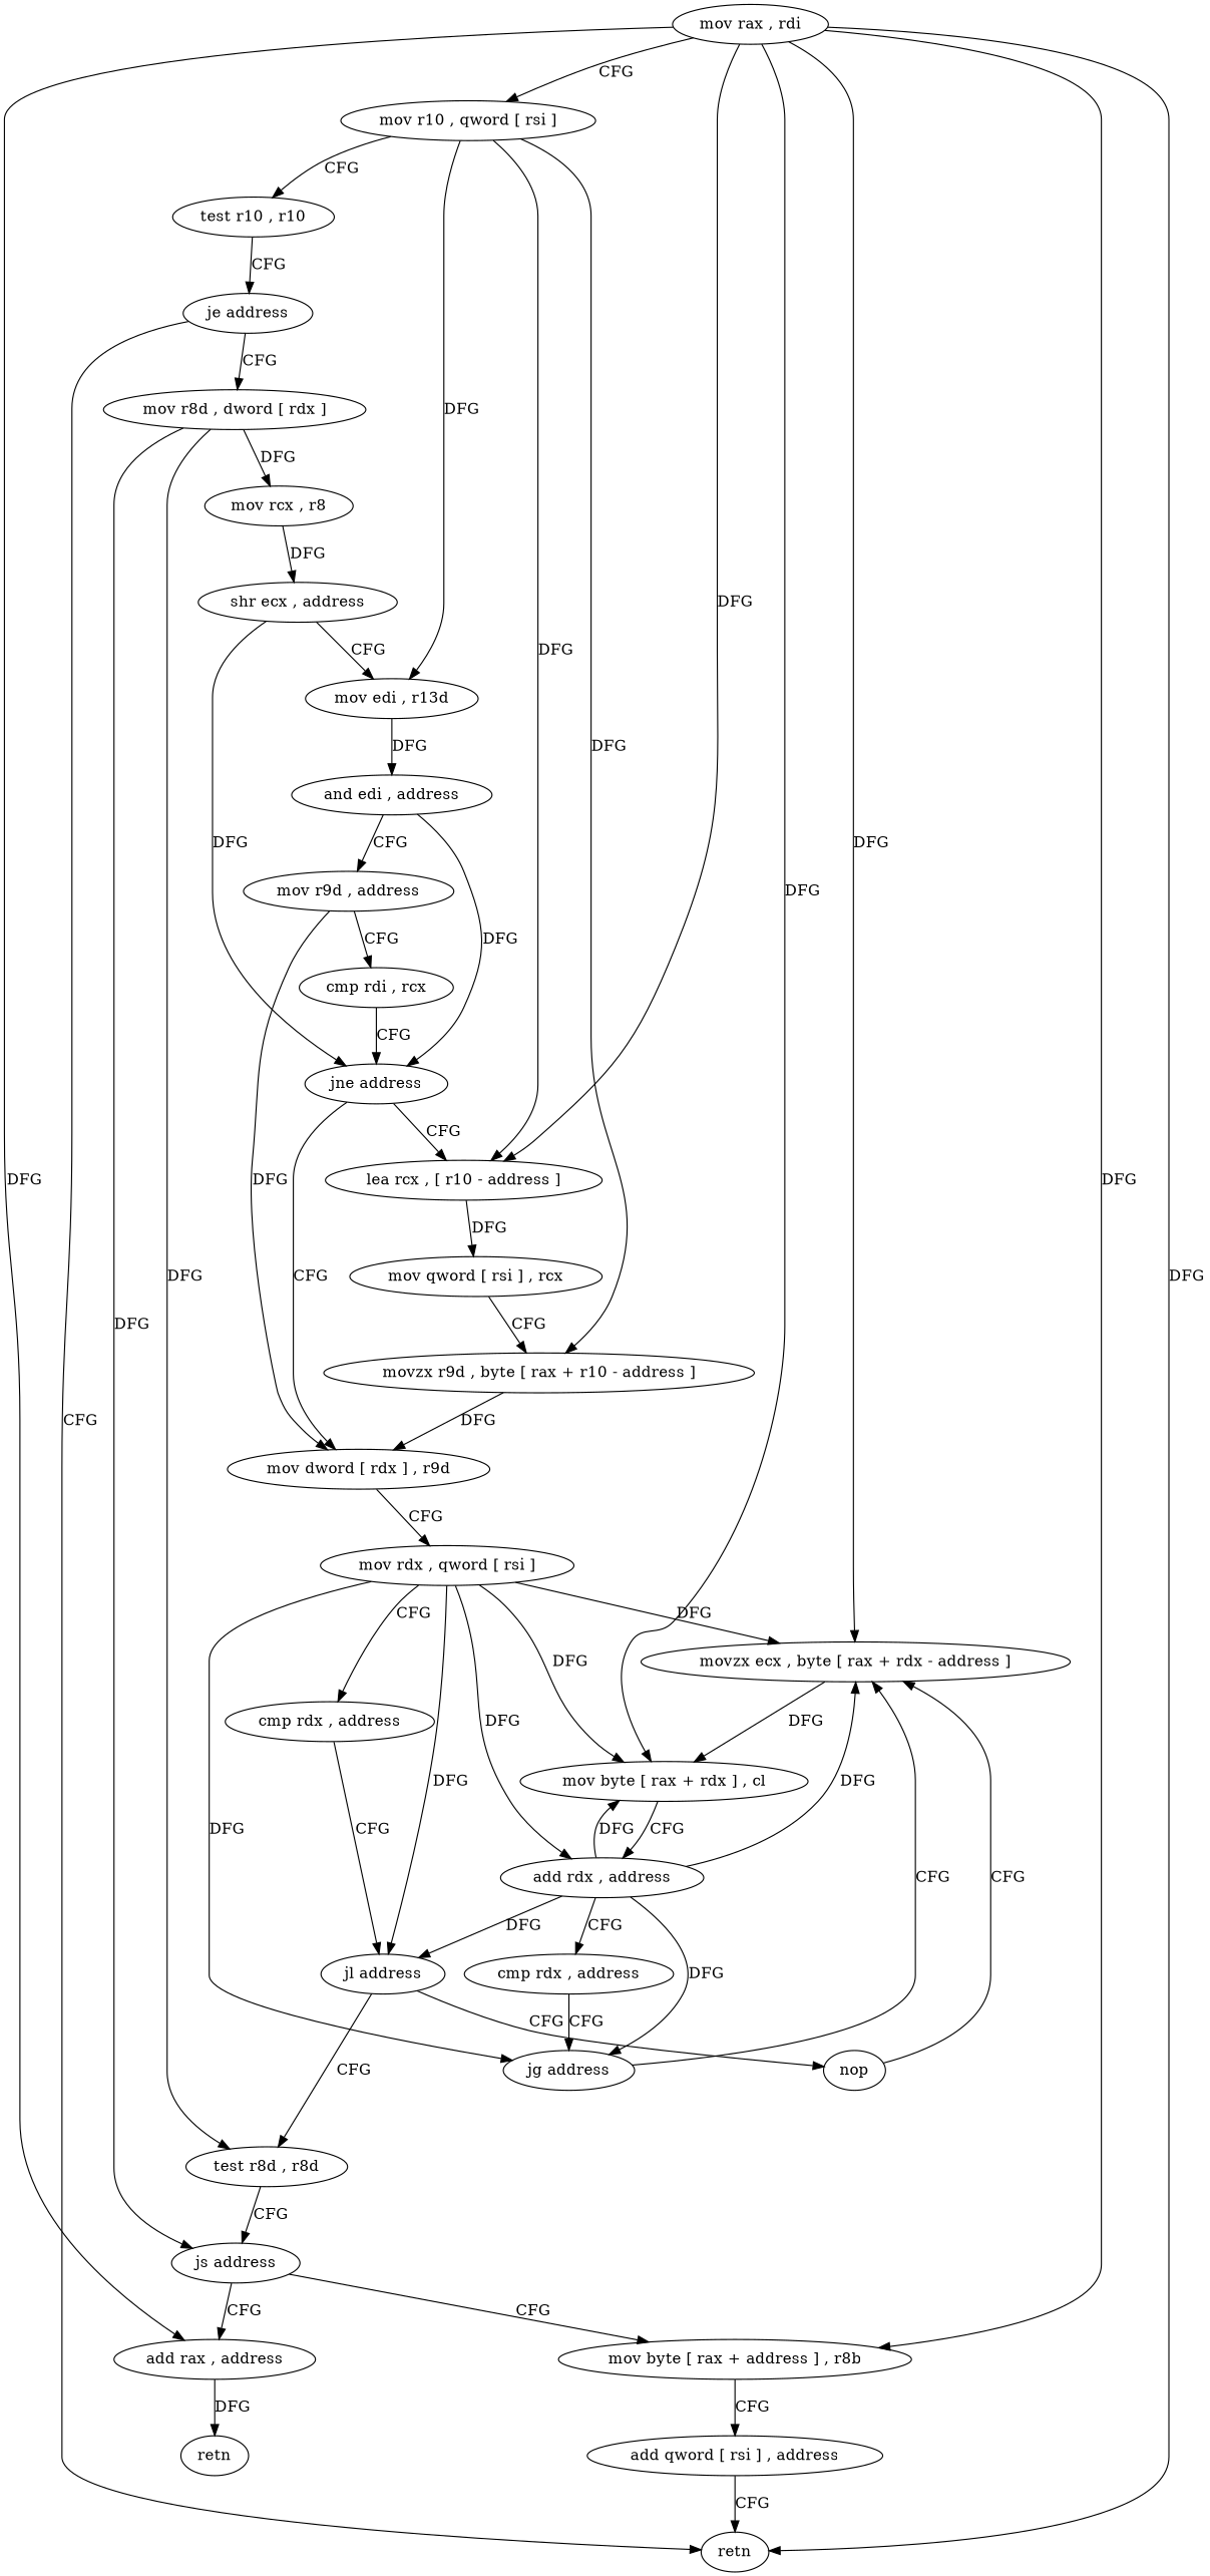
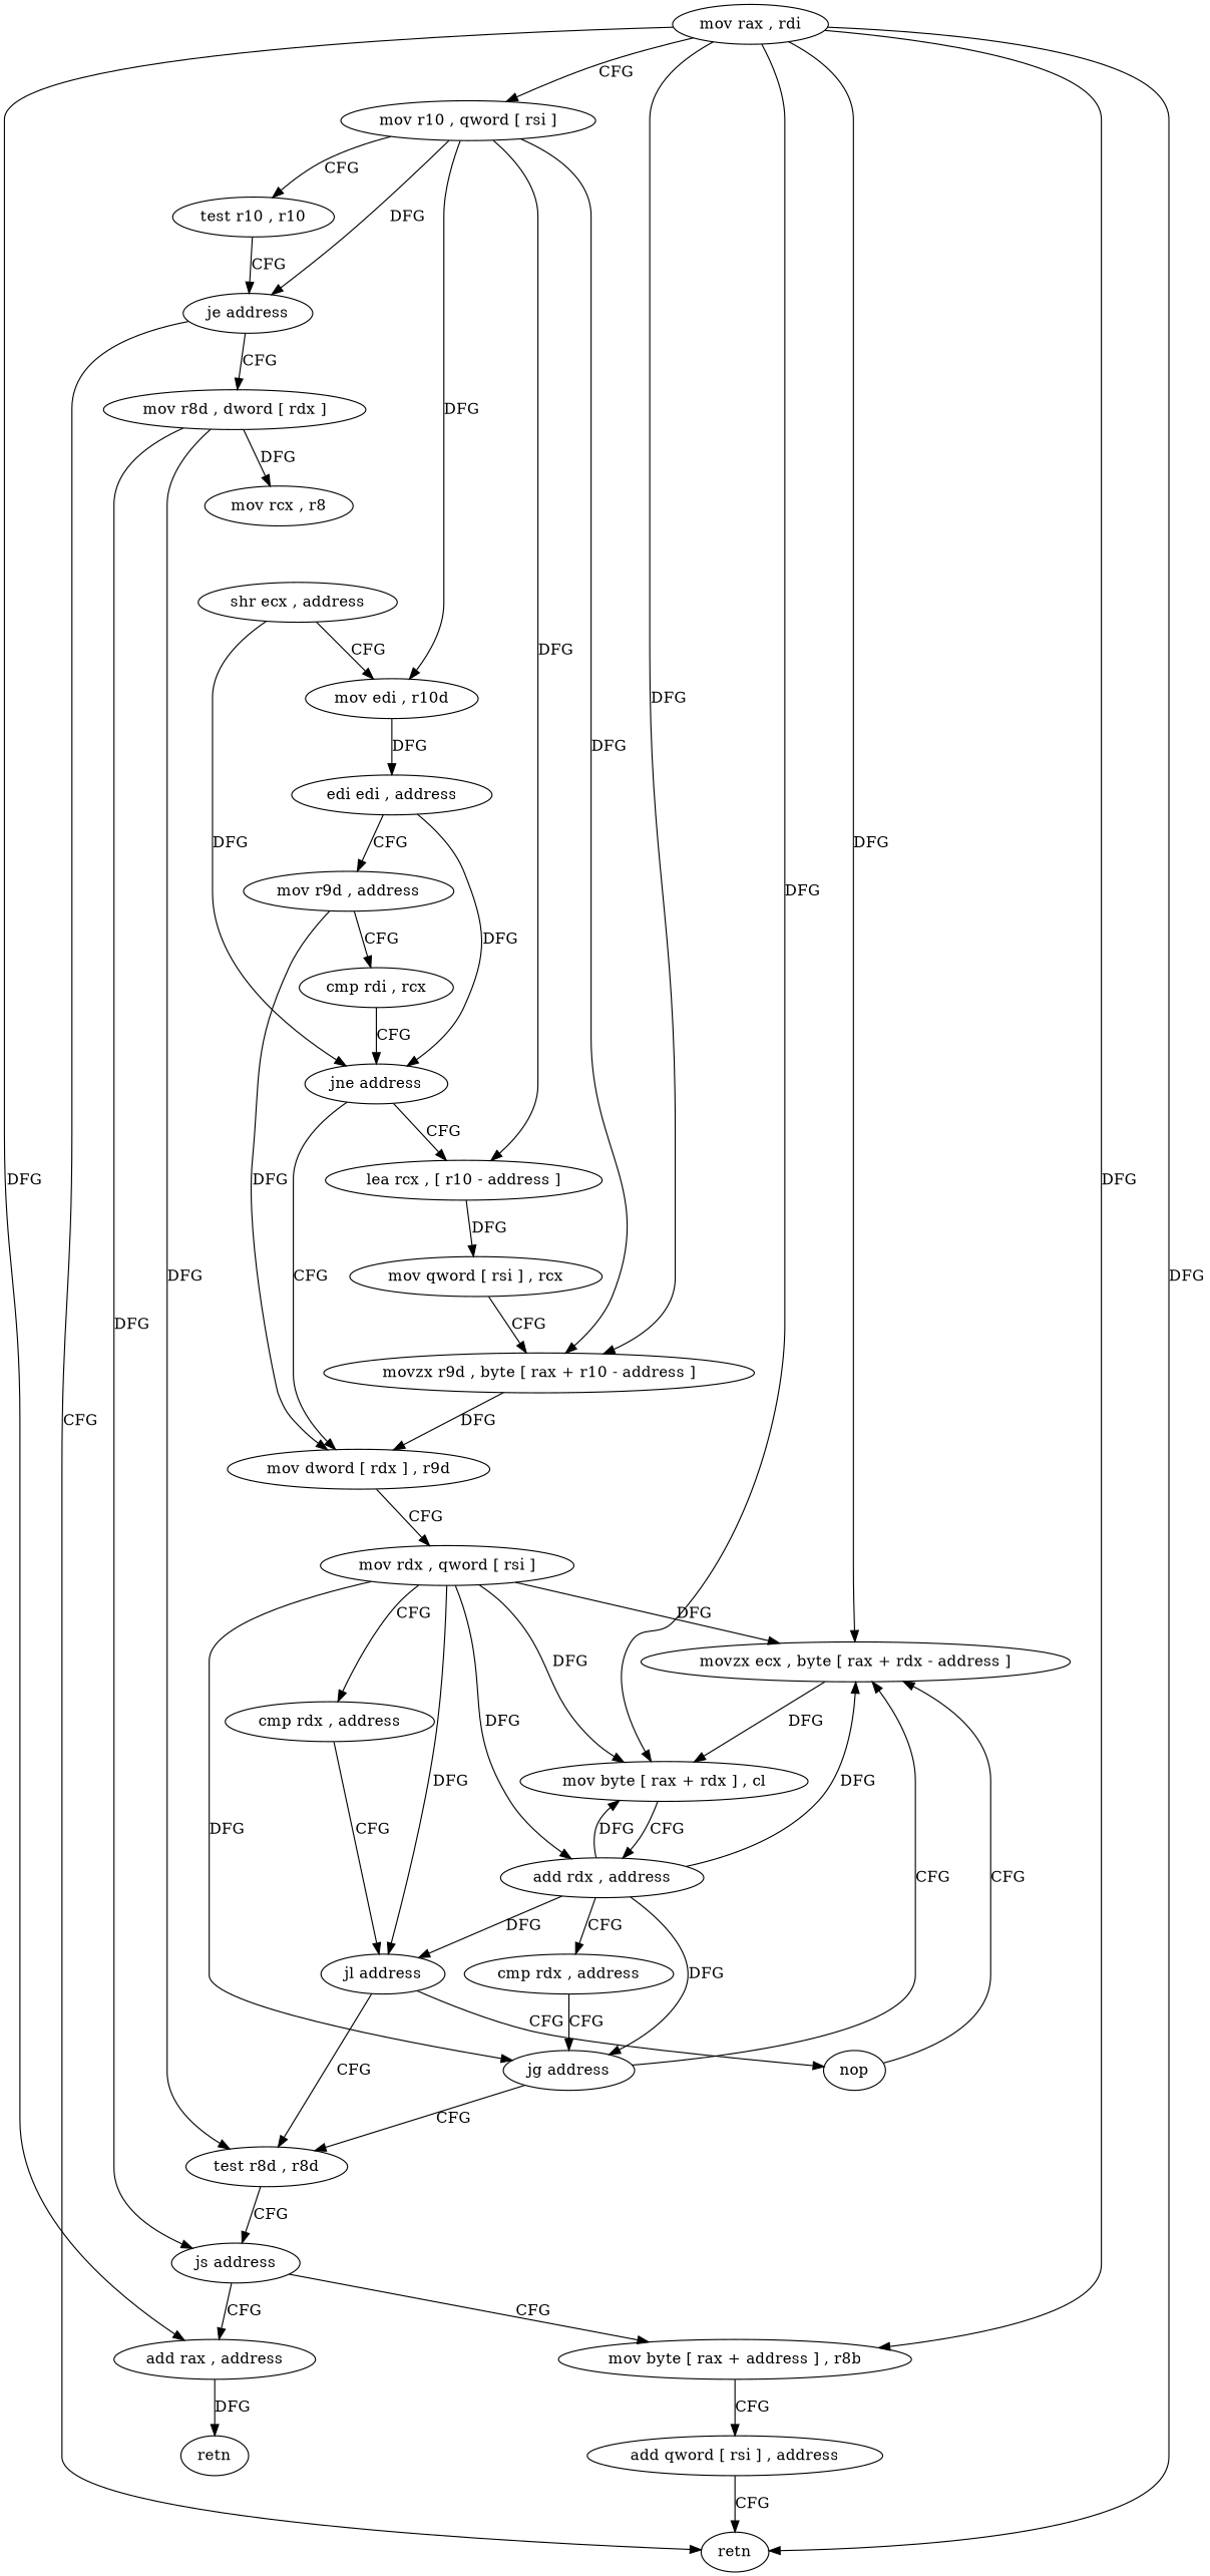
  digraph {
    n1 [label="mov rax , rdi"]
    n2 [label="mov r10 , qword [ rsi ]"]
    n3 [label=retn]
    n4 [label="movzx r9d , byte [ rax + r10 - address ]"]
    n5 [label="add rax , address"]
    n6 [label="mov byte [ rax + address ] , r8b"]
    n7 [label="movzx ecx , byte [ rax + rdx - address ]"]
    n8 [label="mov byte [ rax + rdx ] , cl"]
    n9 [label="test r10 , r10"]
    n10 [label="je address"]
-   n11 [label="mov edi , r13d"]
+   n11 [label="mov edi , r10d"]
    n12 [label="lea rcx , [ r10 - address ]"]
    n13 [label="mov dword [ rdx ] , r9d"]
    n14 [label=retn]
    n15 [label="add qword [ rsi ] , address"]
    n16 [label="add rdx , address"]
    n17 [label="mov r8d , dword [ rdx ]"]
-   n18 [label="and edi , address"]
+   n18 [label="edi edi , address"]
    n19 [label="mov qword [ rsi ] , rcx"]
    n20 [label="mov rcx , r8"]
    n21 [label="js address"]
    n22 [label="test r8d , r8d"]
    n23 [label="shr ecx , address"]
    n24 [label="jne address"]
    n25 [label="mov r9d , address"]
    n26 [label="cmp rdi , rcx"]
    n27 [label="mov rdx , qword [ rsi ]"]
    n28 [label="cmp rdx , address"]
    n29 [label="jl address"]
    n30 [label="jg address"]
    n31 [label=nop]
    n32 [label="cmp rdx , address"]
    n1 -> n2 [label=CFG]
    n1 -> n3 [label=DFG]
-   n1 -> n12 [label=DFG]
+   n1 -> n4 [label=DFG]
    n1 -> n5 [label=DFG]
    n1 -> n6 [label=DFG]
    n1 -> n7 [label=DFG]
    n1 -> n8 [label=DFG]
    n2 -> n4 [label=DFG]
    n2 -> n9 [label=CFG]
+   n2 -> n10 [label=DFG]
    n2 -> n11 [label=DFG]
    n2 -> n12 [label=DFG]
    n4 -> n13 [label=DFG]
    n5 -> n14 [label=DFG]
    n6 -> n15 [label=CFG]
    n7 -> n8 [label=DFG]
    n8 -> n16 [label=CFG]
    n9 -> n10 [label=CFG]
    n10 -> n3 [label=CFG]
    n10 -> n17 [label=CFG]
    n11 -> n18 [label=DFG]
    n12 -> n19 [label=DFG]
    n13 -> n27 [label=CFG]
    n15 -> n3 [label=CFG]
    n16 -> n7 [label=DFG]
    n16 -> n8 [label=DFG]
    n16 -> n29 [label=DFG]
    n16 -> n30 [label=DFG]
    n16 -> n32 [label=CFG]
    n17 -> n20 [label=DFG]
    n17 -> n21 [label=DFG]
    n17 -> n22 [label=DFG]
    n18 -> n24 [label=DFG]
    n18 -> n25 [label=CFG]
    n19 -> n4 [label=CFG]
-   n20 -> n23 [label=DFG]
    n21 -> n5 [label=CFG]
    n21 -> n6 [label=CFG]
    n22 -> n21 [label=CFG]
    n23 -> n11 [label=CFG]
    n23 -> n24 [label=DFG]
    n24 -> n12 [label=CFG]
    n24 -> n13 [label=CFG]
    n25 -> n13 [label=DFG]
    n25 -> n26 [label=CFG]
    n26 -> n24 [label=CFG]
    n27 -> n7 [label=DFG]
    n27 -> n8 [label=DFG]
    n27 -> n16 [label=DFG]
    n27 -> n28 [label=CFG]
    n27 -> n29 [label=DFG]
    n27 -> n30 [label=DFG]
    n28 -> n29 [label=CFG]
    n29 -> n22 [label=CFG]
    n29 -> n31 [label=CFG]
    n30 -> n7 [label=CFG]
+   n30 -> n22 [label=CFG]
    n31 -> n7 [label=CFG]
    n32 -> n30 [label=CFG]
  }
